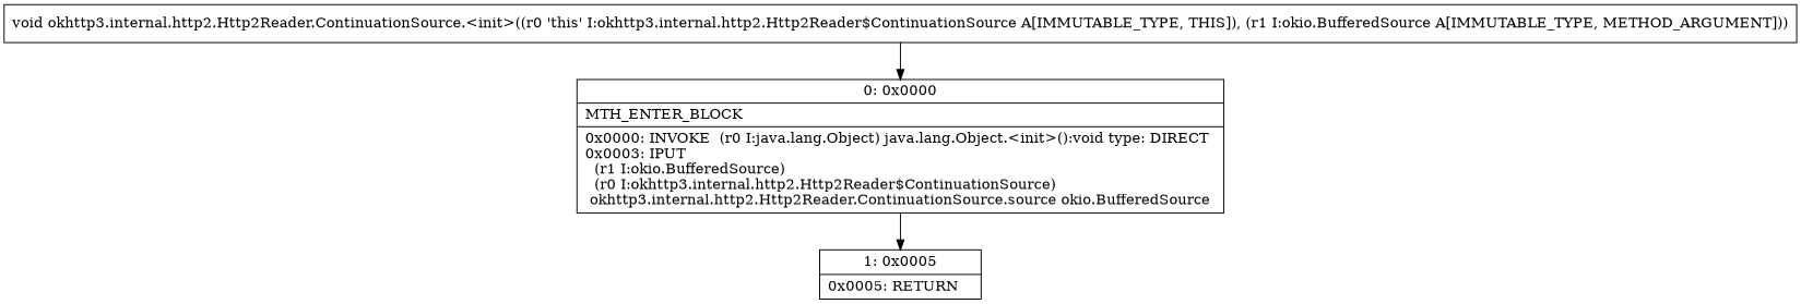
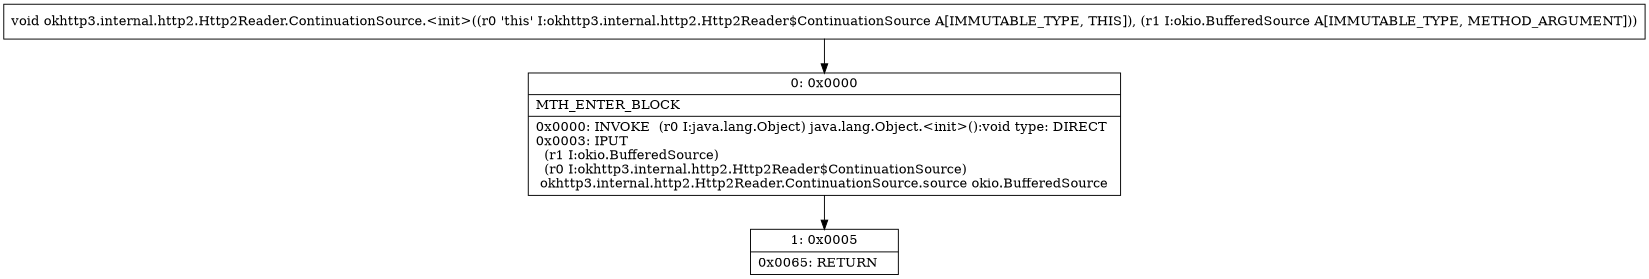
  digraph {
    node [shape=record]
    n1 [label="{0\:\ 0x0000|MTH_ENTER_BLOCK\l|0x0000: INVOKE  (r0 I:java.lang.Object) java.lang.Object.\<init\>():void type: DIRECT \l0x0003: IPUT  \l  (r1 I:okio.BufferedSource)\l  (r0 I:okhttp3.internal.http2.Http2Reader$ContinuationSource)\l okhttp3.internal.http2.Http2Reader.ContinuationSource.source okio.BufferedSource \l}"]
-   n2 [label="{1\:\ 0x0005|0x0005: RETURN   \l}"]
+   n2 [label="{1\:\ 0x0005|0x0065: RETURN   \l}"]
    n3 [label="{void okhttp3.internal.http2.Http2Reader.ContinuationSource.\<init\>((r0 'this' I:okhttp3.internal.http2.Http2Reader$ContinuationSource A[IMMUTABLE_TYPE, THIS]), (r1 I:okio.BufferedSource A[IMMUTABLE_TYPE, METHOD_ARGUMENT])) }"]
    n1 -> n2
    n3 -> n1
  }
